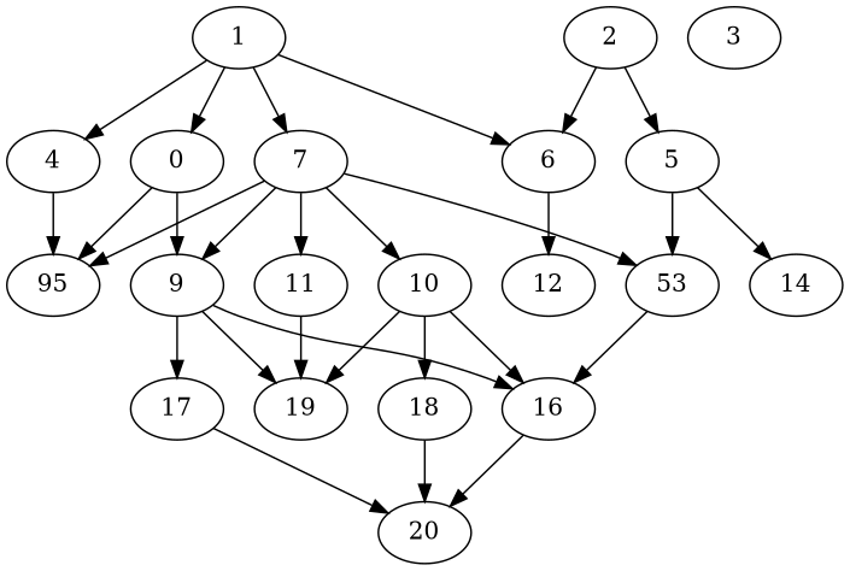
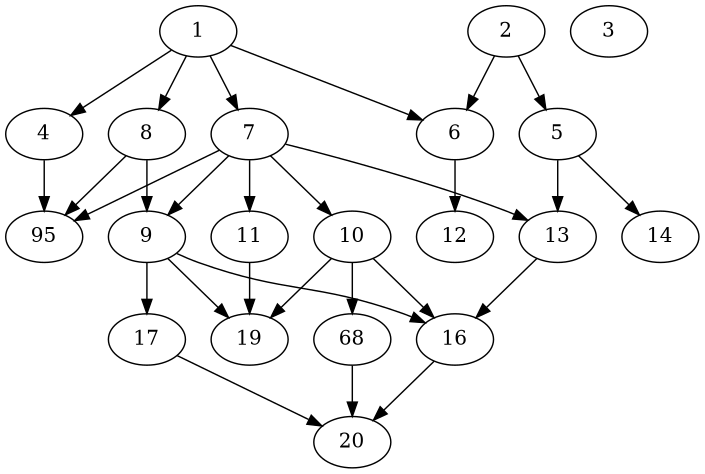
  digraph {
    fontname="DejaVu Serif"
    node [alpha=0.09 fontname="DejaVu Serif"]
    edge [fontname="DejaVu Serif"]
    1 [alpha=0.15 expect_size=15229952]
    4 [expect_size=45704192]
    6 [alpha=0.12 expect_size=48350208]
    7 [alpha=0.12 expect_size=48009216]
-   8 [alpha=0.14 expect_size=35239936 label=0]
+   8 [alpha=0.14 expect_size=35239936]
    n6 [alpha=0.13 expect_size=13022208 label=95]
    12 [alpha=0.04 expect_size=7257088]
-   13 [expect_size=20230144 label=53]
+   13 [expect_size=20230144]
    9 [alpha=0.17 expect_size=41308160]
    10 [alpha=0.01 expect_size=15286272]
    11 [alpha=0.14 expect_size=19868672]
    16 [expect_size=34938880]
    17 [alpha=0.02 expect_size=16521216]
    19 [alpha=0.10 expect_size=31646720]
-   18 [alpha=0.03 expect_size=45628416]
+   18 [alpha=0.03 expect_size=45628416 label=68]
    2 [alpha=0.05 expect_size=41712640]
    5 [expect_size=27875328]
    14 [alpha=0.02 expect_size=37882880]
    3 [alpha=0.07 expect_size=9017344]
    20 [alpha=0.12 expect_size=24471552]
    1 -> 4
    1 -> 6
    1 -> 7
    1 -> 8
    4 -> n6
    6 -> 12
    7 -> n6
    7 -> 13
    7 -> 9
    7 -> 10
    7 -> 11
    8 -> n6
    8 -> 9
    13 -> 16
    9 -> 16
    9 -> 17
    9 -> 19
    10 -> 16
    10 -> 19
    10 -> 18
    11 -> 19
    16 -> 20
    17 -> 20
    18 -> 20
    2 -> 6
    2 -> 5
    5 -> 13
    5 -> 14
  }
